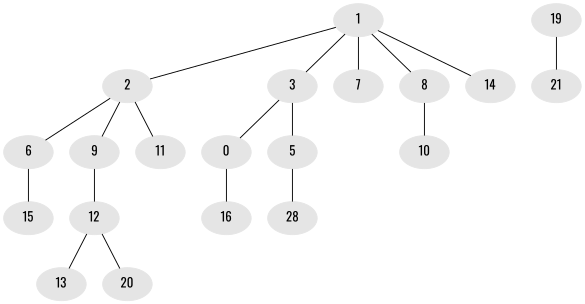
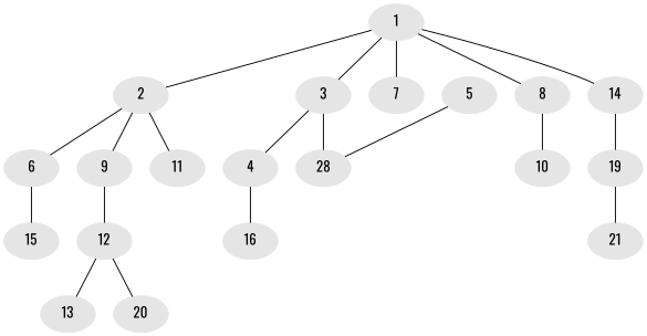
  graph {
    fontname=Oswald
    node [color=gray90 fontname=Oswald style=filled]
    edge [fontname=Oswald weight=1.0]
    1
    2
    3
    7
    8
    14
    6
    9
    11
-   4 [label=0]
+   4
    5
    10
    19
    15
    12
    16
    n17 [label=28]
    13
    20
    21
    1 -- 2
    1 -- 3
    1 -- 7
    1 -- 8
    1 -- 14
    2 -- 6
    2 -- 9
    2 -- 11
    3 -- 4
-   3 -- 5 [weight=4.0]
+   3 -- n17 [weight=4.0]
    8 -- 10 [weight=2.0]
+   14 -- 19
    6 -- 15
    9 -- 12
    4 -- 16
    5 -- n17
    19 -- 21
    12 -- 13
    12 -- 20
  }
